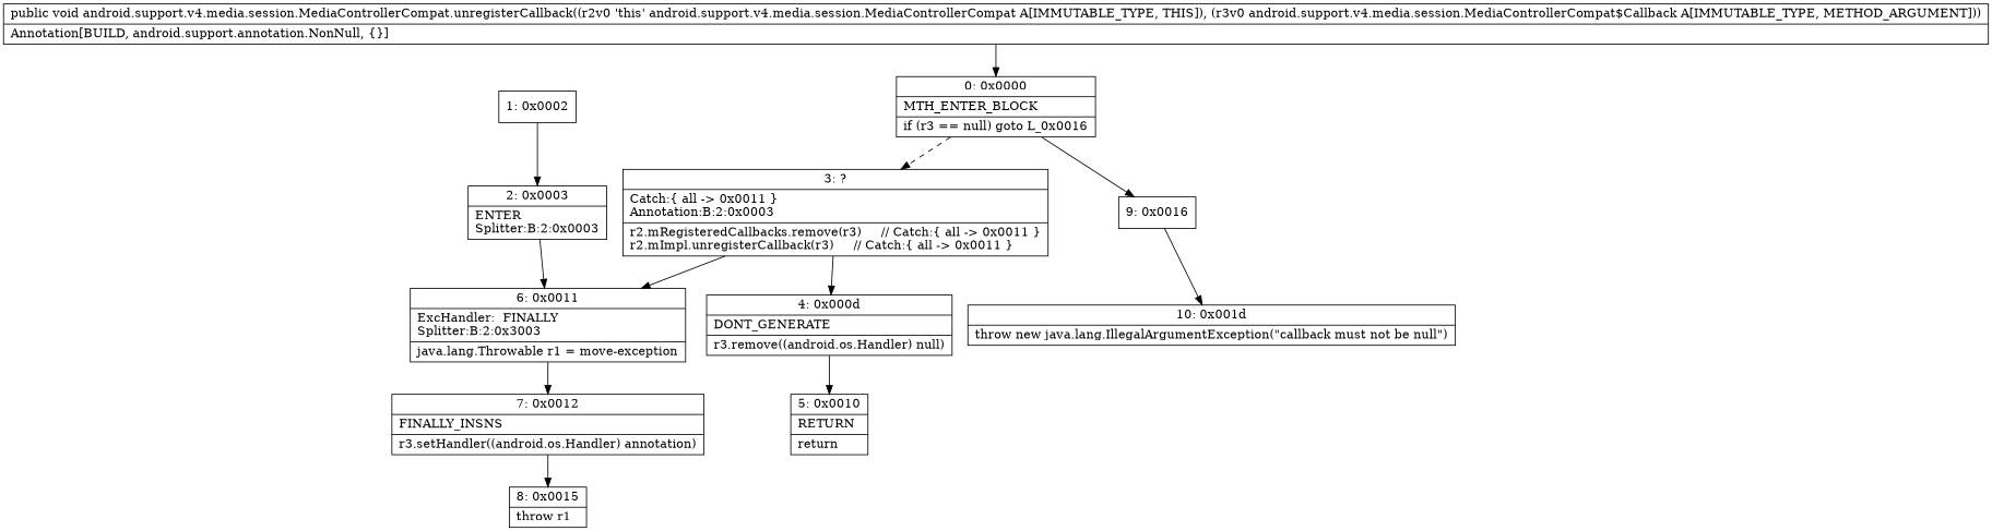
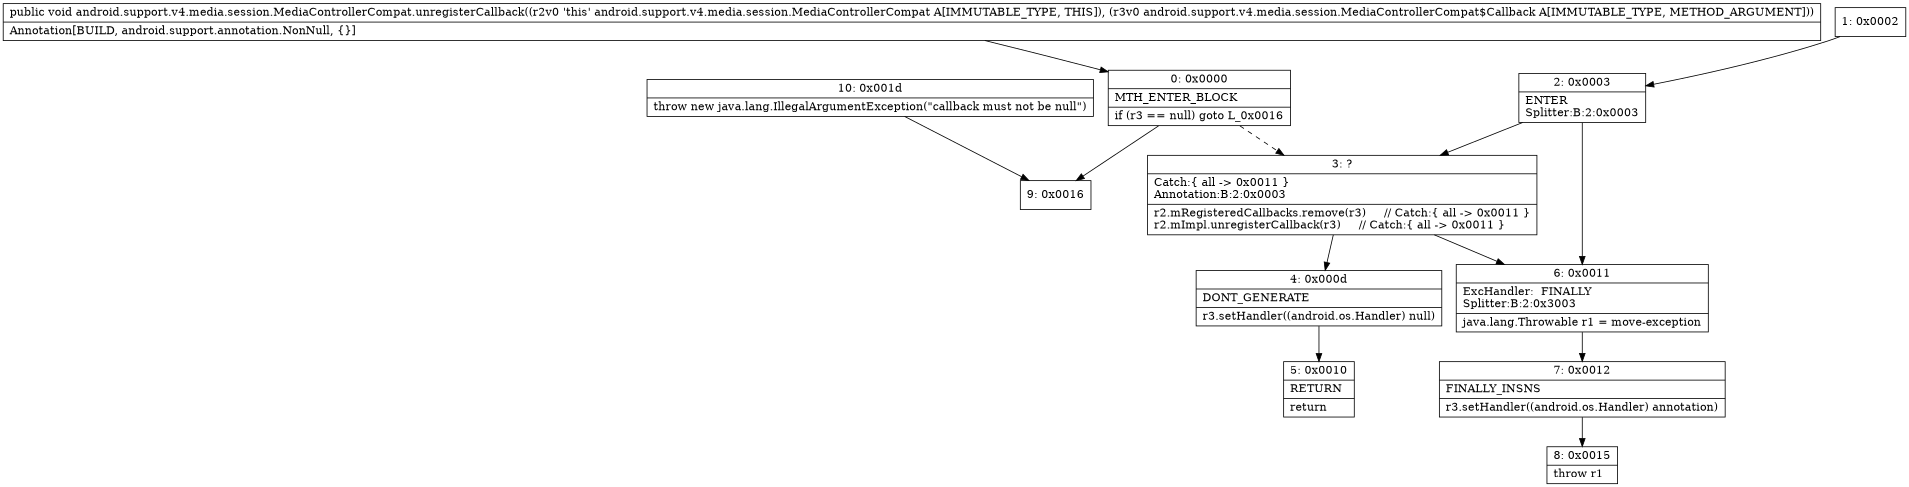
  digraph {
    node [shape=record]
    n1 [label="{0\:\ 0x0000|MTH_ENTER_BLOCK\l|if (r3 == null) goto L_0x0016\l}"]
    n2 [label="{9\:\ 0x0016}"]
    n3 [label="{3\:\ ?|Catch:\{ all \-\> 0x0011 \}\lAnnotation:B:2:0x0003\l|r2.mRegisteredCallbacks.remove(r3)     \/\/ Catch:\{ all \-\> 0x0011 \}\lr2.mImpl.unregisterCallback(r3)     \/\/ Catch:\{ all \-\> 0x0011 \}\l}"]
    n4 [label="{1\:\ 0x0002}"]
    n5 [label="{2\:\ 0x0003|ENTER\lSplitter:B:2:0x0003\l}"]
    n6 [label="{10\:\ 0x001d|throw new java.lang.IllegalArgumentException(\"callback must not be null\")\l}"]
    n7 [label="{6\:\ 0x0011|ExcHandler:  FINALLY\lSplitter:B:2:0x3003\l|java.lang.Throwable r1 = move\-exception\l}"]
-   n8 [label="{4\:\ 0x000d|DONT_GENERATE\l|r3.remove((android.os.Handler) null)\l}"]
+   n8 [label="{4\:\ 0x000d|DONT_GENERATE\l|r3.setHandler((android.os.Handler) null)\l}"]
    n9 [label="{7\:\ 0x0012|FINALLY_INSNS\l|r3.setHandler((android.os.Handler) annotation)\l}"]
    n10 [label="{5\:\ 0x0010|RETURN\l|return\l}"]
    n11 [label="{8\:\ 0x0015|throw r1\l}"]
    n12 [label="{public void android.support.v4.media.session.MediaControllerCompat.unregisterCallback((r2v0 'this' android.support.v4.media.session.MediaControllerCompat A[IMMUTABLE_TYPE, THIS]), (r3v0 android.support.v4.media.session.MediaControllerCompat$Callback A[IMMUTABLE_TYPE, METHOD_ARGUMENT]))  | Annotation[BUILD, android.support.annotation.NonNull, \{\}]\l}"]
    n1 -> n2
    n1 -> n3 [style=dashed]
-   n2 -> n6
+   n6 -> n2
    n3 -> n7
    n3 -> n8
    n4 -> n5
+   n5 -> n3
    n5 -> n7
    n7 -> n9
    n8 -> n10
    n9 -> n11
    n12 -> n1
  }
